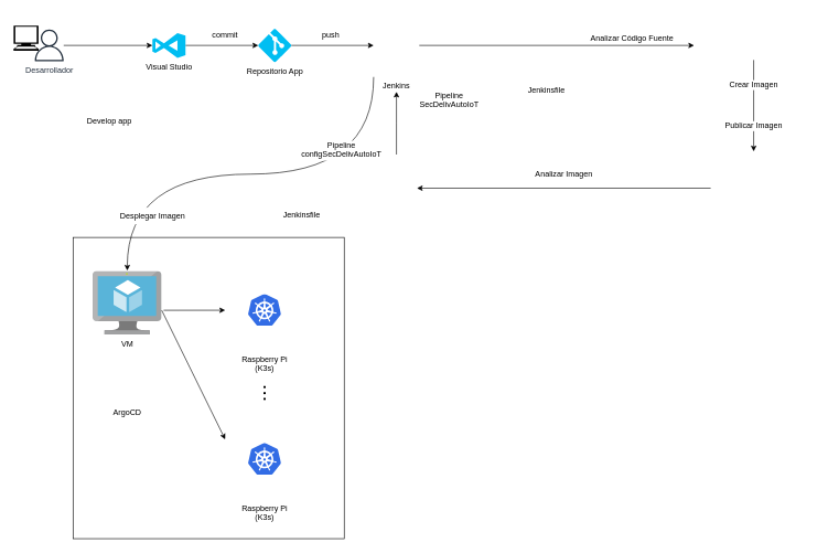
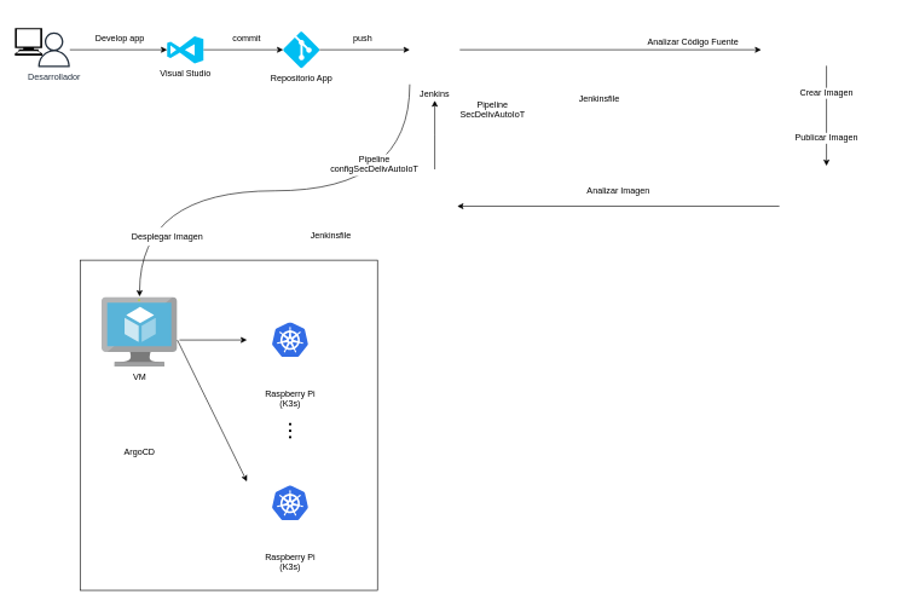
  <mxCell id="0" />
  <mxCell id="1" parent="0" />
  <mxCell id="2" value="" style="rounded=0;whiteSpace=wrap;html=1;direction=east;flipH=0;" vertex="1" parent="1"><mxGeometry x="110" y="358" width="410" height="455" as="geometry" /></mxCell>
  <mxCell id="3" style="edgeStyle=orthogonalEdgeStyle;rounded=0;orthogonalLoop=1;jettySize=auto;html=1;exitX=0.5;exitY=0;exitDx=0;exitDy=0;" edge="1" parent="1" source="23"><mxGeometry relative="1" as="geometry"><mxPoint x="599" y="138" as="targetPoint" /></mxGeometry></mxCell>
  <mxCell id="4" style="edgeStyle=orthogonalEdgeStyle;rounded=0;orthogonalLoop=1;jettySize=auto;html=1;entryX=0;entryY=0.5;entryDx=0;entryDy=0;entryPerimeter=0;" edge="1" parent="1" source="11" target="6"><mxGeometry relative="1" as="geometry"><mxPoint x="210" y="68" as="targetPoint" /><mxPoint x="100" y="68" as="sourcePoint" /></mxGeometry></mxCell>
  <mxCell id="5" style="edgeStyle=orthogonalEdgeStyle;rounded=0;orthogonalLoop=1;jettySize=auto;html=1;exitX=1;exitY=0.5;exitDx=0;exitDy=0;exitPerimeter=0;entryX=0;entryY=0.5;entryDx=0;entryDy=0;entryPerimeter=0;" edge="1" parent="1" source="6" target="8"><mxGeometry relative="1" as="geometry" /></mxCell>
  <mxCell id="6" value="Visual Studio" style="verticalLabelPosition=bottom;html=1;verticalAlign=top;align=center;strokeColor=none;fillColor=#00BEF2;shape=mxgraph.azure.visual_studio_online;" vertex="1" parent="1"><mxGeometry x="230" y="49.25" width="50" height="37.5" as="geometry" /></mxCell>
  <mxCell id="7" style="edgeStyle=orthogonalEdgeStyle;rounded=0;orthogonalLoop=1;jettySize=auto;html=1;exitX=1;exitY=0.5;exitDx=0;exitDy=0;exitPerimeter=0;entryX=0;entryY=0.5;entryDx=0;entryDy=0;" edge="1" parent="1" source="8" target="15"><mxGeometry relative="1" as="geometry"><mxPoint x="560" y="68" as="targetPoint" /></mxGeometry></mxCell>
  <mxCell id="8" value="Repositorio App" style="verticalLabelPosition=bottom;html=1;verticalAlign=top;align=center;strokeColor=none;fillColor=#00BEF2;shape=mxgraph.azure.git_repository;" vertex="1" parent="1"><mxGeometry x="390" y="43" width="50" height="50" as="geometry" /></mxCell>
- <mxCell id="9" value="Develop app" style="text;html=1;strokeColor=none;fillColor=none;align=center;verticalAlign=middle;whiteSpace=wrap;rounded=0;" vertex="1" parent="1"><mxGeometry x="130" y="168" width="70" height="30" as="geometry" /></mxCell>
+ <mxCell id="9" value="Develop app" style="text;html=1;strokeColor=none;fillColor=none;align=center;verticalAlign=middle;whiteSpace=wrap;rounded=0;" vertex="1" parent="1"><mxGeometry x="130" y="38" width="70" height="30" as="geometry" /></mxCell>
  <mxCell id="10" value="commit" style="text;html=1;strokeColor=none;fillColor=none;align=center;verticalAlign=middle;whiteSpace=wrap;rounded=0;" vertex="1" parent="1"><mxGeometry x="310" y="38" width="60" height="30" as="geometry" /></mxCell>
  <mxCell id="11" value="Desarrollador" style="sketch=0;outlineConnect=0;fontColor=#232F3E;gradientColor=none;fillColor=#232F3D;strokeColor=none;dashed=0;verticalLabelPosition=bottom;verticalAlign=top;align=center;html=1;fontSize=12;fontStyle=0;aspect=fixed;pointerEvents=1;shape=mxgraph.aws4.user;" vertex="1" parent="1"><mxGeometry x="50" y="44" width="48" height="48" as="geometry" /></mxCell>
  <mxCell id="12" value="" style="shape=mxgraph.signs.tech.computer;html=1;pointerEvents=1;fillColor=#000000;strokeColor=none;verticalLabelPosition=bottom;verticalAlign=top;align=center;" vertex="1" parent="1"><mxGeometry x="20" y="38" width="38" height="38" as="geometry" /></mxCell>
  <mxCell id="13" value="push" style="text;html=1;strokeColor=none;fillColor=none;align=center;verticalAlign=middle;whiteSpace=wrap;rounded=0;" vertex="1" parent="1"><mxGeometry x="470" y="38" width="60" height="30" as="geometry" /></mxCell>
  <mxCell id="14" style="edgeStyle=orthogonalEdgeStyle;rounded=0;orthogonalLoop=1;jettySize=auto;html=1;exitX=1;exitY=0.5;exitDx=0;exitDy=0;entryX=0;entryY=0.5;entryDx=0;entryDy=0;" edge="1" parent="1" source="15" target="17"><mxGeometry relative="1" as="geometry"><mxPoint x="885.5" y="65" as="sourcePoint" /></mxGeometry></mxCell>
  <mxCell id="15" value="Jenkins" style="shape=image;verticalLabelPosition=bottom;labelBackgroundColor=default;verticalAlign=top;aspect=fixed;imageAspect=0;image=https://upload.wikimedia.org/wikipedia/commons/thumb/e/e9/Jenkins_logo.svg/1200px-Jenkins_logo.svg.png;" vertex="1" parent="1"><mxGeometry x="564.5" y="20.36" width="69" height="95.28" as="geometry" /></mxCell>
  <mxCell id="16" style="edgeStyle=orthogonalEdgeStyle;rounded=0;orthogonalLoop=1;jettySize=auto;html=1;exitX=0.5;exitY=1;exitDx=0;exitDy=0;entryX=0.5;entryY=0;entryDx=0;entryDy=0;" edge="1" parent="1" source="17" target="20"><mxGeometry relative="1" as="geometry"><mxPoint x="1139.11" y="191" as="targetPoint" /></mxGeometry></mxCell>
  <mxCell id="17" value="" style="shape=image;verticalLabelPosition=bottom;labelBackgroundColor=default;verticalAlign=top;aspect=fixed;imageAspect=0;image=https://static-00.iconduck.com/assets.00/sonarqube-icon-512x125-4mf3yt3g.png;" vertex="1" parent="1"><mxGeometry x="1049" y="46" width="180.22" height="44" as="geometry" /></mxCell>
  <mxCell id="18" value="Analizar Código Fuente" style="text;html=1;align=center;verticalAlign=middle;resizable=0;points=[];autosize=1;strokeColor=none;fillColor=none;" vertex="1" parent="1"><mxGeometry x="880" y="42" width="150" height="30" as="geometry" /></mxCell>
  <mxCell id="19" style="edgeStyle=orthogonalEdgeStyle;rounded=0;orthogonalLoop=1;jettySize=auto;html=1;exitX=0;exitY=0.5;exitDx=0;exitDy=0;entryX=1;entryY=0.5;entryDx=0;entryDy=0;" edge="1" parent="1" source="20" target="23"><mxGeometry relative="1" as="geometry" /></mxCell>
  <mxCell id="20" value="" style="shape=image;verticalLabelPosition=bottom;labelBackgroundColor=default;verticalAlign=top;aspect=fixed;imageAspect=0;image=https://www.docker.com/wp-content/uploads/2022/03/vertical-logo-monochromatic.png;" vertex="1" parent="1"><mxGeometry x="1074.11" y="228" width="130" height="111.26" as="geometry" /></mxCell>
  <mxCell id="21" value="Crear Imagen" style="text;html=1;align=center;verticalAlign=middle;resizable=0;points=[];autosize=1;strokeColor=none;fillColor=none;labelBackgroundColor=default;" vertex="1" parent="1"><mxGeometry x="1089.11" y="112.64" width="100" height="30" as="geometry" /></mxCell>
  <mxCell id="22" value="Publicar Imagen" style="text;html=1;align=center;verticalAlign=middle;resizable=0;points=[];autosize=1;strokeColor=none;fillColor=none;labelBackgroundColor=default;" vertex="1" parent="1"><mxGeometry x="1084.11" y="175" width="110" height="30" as="geometry" /></mxCell>
  <mxCell id="23" value="" style="shape=image;verticalLabelPosition=bottom;labelBackgroundColor=default;verticalAlign=top;aspect=fixed;imageAspect=0;image=https://static-00.iconduck.com/assets.00/trivy-icon-312x512-i437m5pr.png;" vertex="1" parent="1"><mxGeometry x="568" y="232.76" width="62" height="101.75" as="geometry" /></mxCell>
  <mxCell id="24" value="Analizar Imagen" style="text;html=1;align=center;verticalAlign=middle;resizable=0;points=[];autosize=1;strokeColor=none;fillColor=none;" vertex="1" parent="1"><mxGeometry x="797" y="248" width="110" height="30" as="geometry" /></mxCell>
  <mxCell id="25" value="Jenkinsfile" style="shape=image;verticalLabelPosition=bottom;labelBackgroundColor=default;verticalAlign=top;aspect=fixed;imageAspect=0;image=https://cdn1.iconfinder.com/data/icons/jenkins/128/File-512.png;imageBackground=none;" vertex="1" parent="1"><mxGeometry x="790" y="49.25" width="72" height="72" as="geometry" /></mxCell>
  <mxCell id="26" value="VM" style="image;sketch=0;aspect=fixed;html=1;points=[];align=center;fontSize=12;image=img/lib/mscae/Virtual_Machine.svg;direction=east;flipH=0;" vertex="1" parent="1"><mxGeometry x="140" y="409" width="104.35" height="96" as="geometry" /></mxCell>
  <mxCell id="27" style="edgeStyle=orthogonalEdgeStyle;rounded=0;orthogonalLoop=1;jettySize=auto;html=1;exitX=0;exitY=0.5;exitDx=0;exitDy=0;entryX=1.025;entryY=0.615;entryDx=0;entryDy=0;endArrow=none;endFill=0;startArrow=classic;startFill=1;entryPerimeter=0;" edge="1" parent="1" source="28" target="26"><mxGeometry relative="1" as="geometry" /></mxCell>
  <mxCell id="28" value="Raspberry Pi&#10;(K3s)" style="shape=image;verticalLabelPosition=bottom;labelBackgroundColor=default;verticalAlign=top;aspect=fixed;imageAspect=0;image=https://static.thenounproject.com/png/1278470-200.png;direction=east;flipH=0;" vertex="1" parent="1"><mxGeometry x="340" y="408" width="120" height="120" as="geometry" /></mxCell>
  <mxCell id="29" value="" style="image;sketch=0;aspect=fixed;html=1;points=[];align=center;fontSize=12;image=img/lib/mscae/Kubernetes.svg;direction=east;flipH=0;" vertex="1" parent="1"><mxGeometry x="375" y="444" width="50" height="48" as="geometry" /></mxCell>
  <mxCell id="30" value="ArgoCD" style="shape=image;verticalLabelPosition=bottom;labelBackgroundColor=default;verticalAlign=top;aspect=fixed;imageAspect=0;image=https://cncf-branding.netlify.app/img/projects/argo/icon/color/argo-icon-color.png;direction=east;flipH=0;" vertex="1" parent="1"><mxGeometry x="152.18" y="528" width="80" height="80" as="geometry" /></mxCell>
  <mxCell id="31" value="Raspberry Pi&#10;(K3s)" style="shape=image;verticalLabelPosition=bottom;labelBackgroundColor=default;verticalAlign=top;aspect=fixed;imageAspect=0;image=https://static.thenounproject.com/png/1278470-200.png;direction=east;flipH=0;" vertex="1" parent="1"><mxGeometry x="340" y="633" width="120" height="120" as="geometry" /></mxCell>
  <mxCell id="32" value="" style="image;sketch=0;aspect=fixed;html=1;points=[];align=center;fontSize=12;image=img/lib/mscae/Kubernetes.svg;direction=east;flipH=0;" vertex="1" parent="1"><mxGeometry x="375" y="669" width="50" height="48" as="geometry" /></mxCell>
  <mxCell id="33" style="rounded=0;orthogonalLoop=1;jettySize=auto;html=1;exitX=0;exitY=0.25;exitDx=0;exitDy=0;endArrow=none;endFill=0;startArrow=classic;startFill=1;entryX=0.997;entryY=0.615;entryDx=0;entryDy=0;entryPerimeter=0;" edge="1" parent="1" source="31" target="26"><mxGeometry relative="1" as="geometry"><mxPoint x="246.276" y="478" as="sourcePoint" /><mxPoint x="146.276" y="473" as="targetPoint" /></mxGeometry></mxCell>
  <mxCell id="34" style="edgeStyle=orthogonalEdgeStyle;rounded=0;orthogonalLoop=1;jettySize=auto;html=1;exitX=0;exitY=1;exitDx=0;exitDy=0;entryX=0.498;entryY=-0.01;entryDx=0;entryDy=0;entryPerimeter=0;curved=1;" edge="1" parent="1" source="15" target="26"><mxGeometry relative="1" as="geometry" /></mxCell>
  <mxCell id="35" value="Desplegar Imagen" style="text;html=1;align=center;verticalAlign=middle;resizable=0;points=[];autosize=1;strokeColor=none;fillColor=default;" vertex="1" parent="1"><mxGeometry x="152.18" y="313" width="155" height="25" as="geometry" /></mxCell>
  <mxCell id="36" value="&lt;font style=&quot;font-size: 32px;&quot;&gt;...&lt;/font&gt;" style="text;html=1;align=center;verticalAlign=middle;resizable=0;points=[];autosize=1;strokeColor=none;fillColor=none;rotation=90;" vertex="1" parent="1"><mxGeometry x="384" y="568" width="50" height="50" as="geometry" /></mxCell>
  <mxCell id="37" value="Pipeline&#10;SecDelivAutoIoT" style="shape=image;verticalLabelPosition=bottom;labelBackgroundColor=default;verticalAlign=top;aspect=fixed;imageAspect=0;image=https://cdn1.iconfinder.com/data/icons/jenkins/128/Pipeline-512.png;" vertex="1" parent="1"><mxGeometry x="632.89" y="38" width="92.11" height="92.11" as="geometry" /></mxCell>
  <mxCell id="38" value="Pipeline&#10;configSecDelivAutoIoT" style="shape=image;verticalLabelPosition=bottom;labelBackgroundColor=default;verticalAlign=top;aspect=fixed;imageAspect=0;image=https://cdn1.iconfinder.com/data/icons/jenkins/128/Pipeline-512.png;" vertex="1" parent="1"><mxGeometry x="470" y="112.64" width="92.11" height="92.11" as="geometry" /></mxCell>
  <mxCell id="39" value="Jenkinsfile" style="shape=image;verticalLabelPosition=bottom;labelBackgroundColor=default;verticalAlign=top;aspect=fixed;imageAspect=0;image=https://cdn1.iconfinder.com/data/icons/jenkins/128/File-512.png;imageBackground=none;" vertex="1" parent="1"><mxGeometry x="420" y="238" width="72" height="72" as="geometry" /></mxCell>
